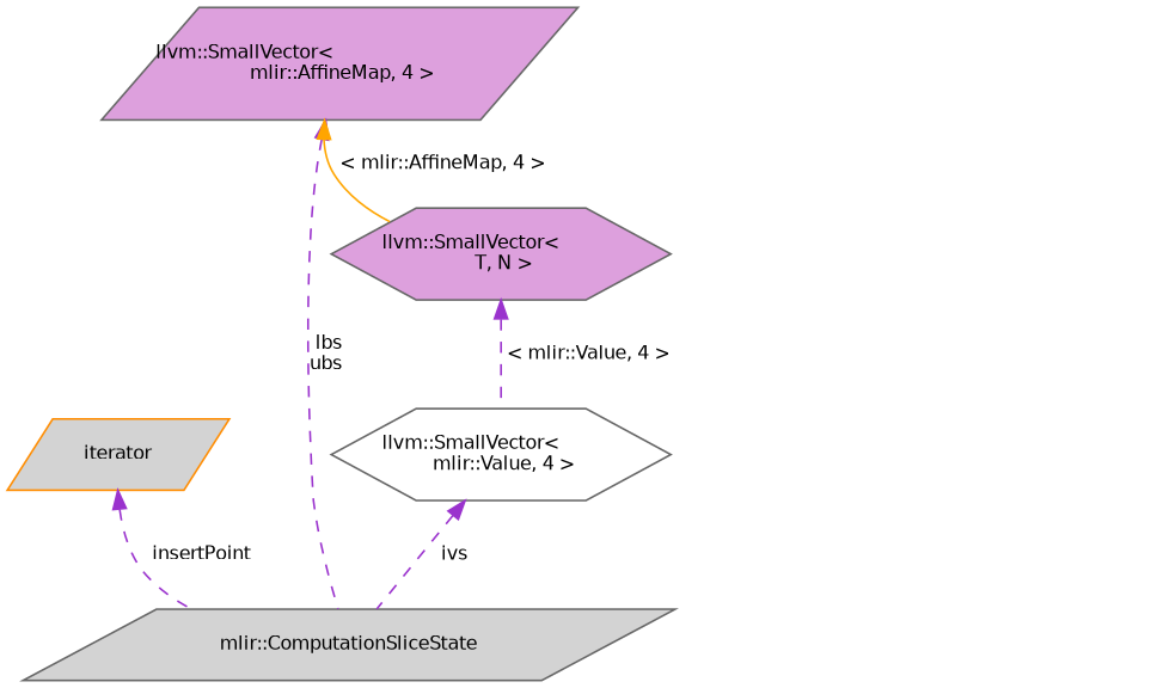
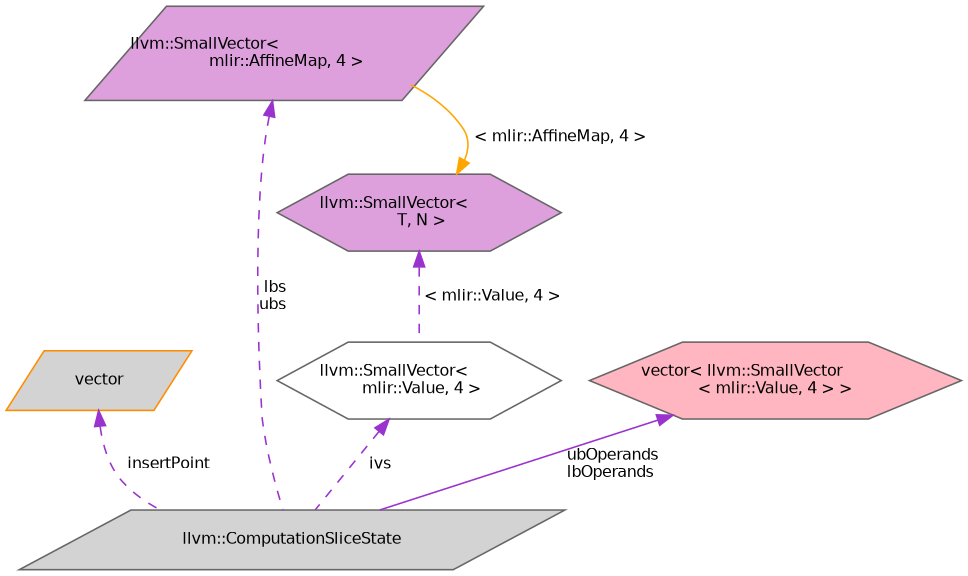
  digraph {
    rankdir=TB
    node [color=gray40 fillcolor=lightgrey fontname=Helvetica fontsize=10 shape=parallelogram style=filled]
    edge [color=darkorchid3 dir=back fontname=Helvetica fontsize=10 labelfontname=Helvetica labelfontsize=10 style=dashed]
-   n1 [fontcolor=black height=0.2 label="mlir::ComputationSliceState" width=0.4]
-   n2 [color=darkorange height=0.2 label=iterator width=0.4]
+   n1 [fontcolor=black height=0.2 label="llvm::ComputationSliceState" width=0.4]
+   n2 [color=darkorange height=0.2 label=vector width=0.4]
    n3 [fillcolor=plum height=0.2 label="llvm::SmallVector\<\l mlir::AffineMap, 4 \>" width=0.4]
    n4 [fillcolor=plum height=0.2 label="llvm::SmallVector\<\l T, N \>" shape=hexagon width=0.4]
    n5 [fillcolor=white height=0.2 label="llvm::SmallVector\<\l mlir::Value, 4 \>" shape=hexagon width=0.4]
+   n6 [fillcolor=lightpink height=0.2 label="vector\< llvm::SmallVector\l\< mlir::Value, 4 \> \>" shape=hexagon width=0.4]
    n2 -> n1 [label=" insertPoint"]
    n3 -> n1 [label=" lbs\nubs"]
-   n3 -> n4 [color=orange label=" \< mlir::AffineMap, 4 \>" style=solid]
+   n4 -> n3 [color=orange label=" \< mlir::AffineMap, 4 \>" style=solid]
    n4 -> n5 [label=" \< mlir::Value, 4 \>"]
    n5 -> n1 [label=" ivs"]
+   n6 -> n1 [label=" ubOperands\nlbOperands" style=solid]
  }
